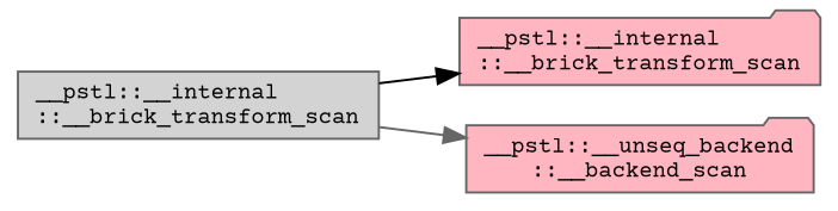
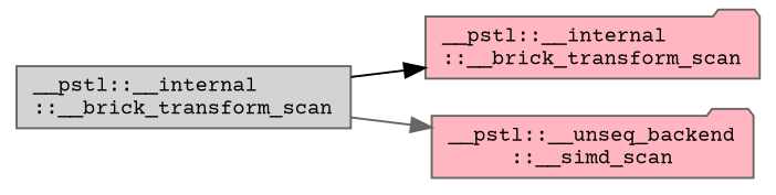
  digraph {
    rankdir=LR
    fontname="Courier Prime"
    node [color=grey40 fillcolor=lightpink fontname="Courier Prime" fontsize=10 shape=folder style=filled]
    edge [fontname="Courier Prime" fontsize=10 labelfontname=Helvetica labelfontsize=10 style=solid]
    n1 [color=gray40 fillcolor=lightgrey fontcolor=black height=0.2 label="__pstl::__internal\l::__brick_transform_scan" shape=box width=0.4]
    n2 [height=0.2 label="__pstl::__internal\l::__brick_transform_scan" width=0.4]
-   n3 [height=0.2 label="__pstl::__unseq_backend\l::__backend_scan" width=0.4]
+   n3 [height=0.2 label="__pstl::__unseq_backend\l::__simd_scan" width=0.4]
    n1 -> n2 [color=black]
    n1 -> n3 [color=gray40]
  }
